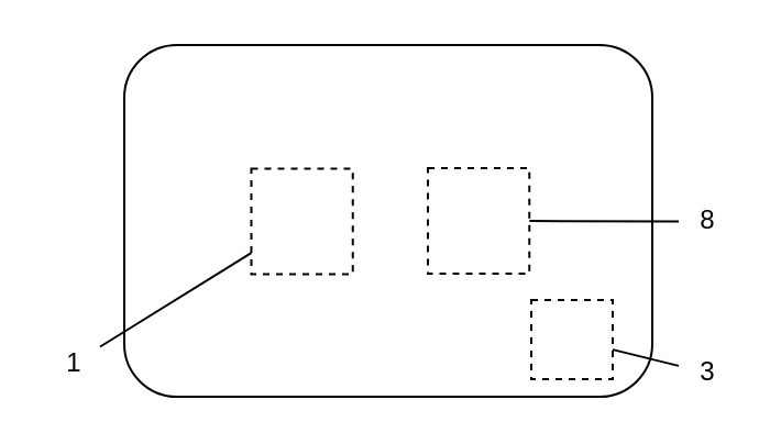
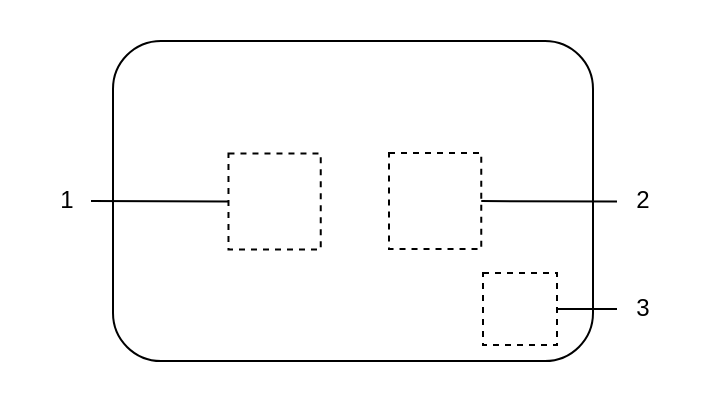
  <mxCell id="0" />
  <mxCell id="1" parent="0" />
  <mxCell id="2" value="" style="rounded=1;whiteSpace=wrap;html=1;fillColor=default;" vertex="1" parent="1"><mxGeometry x="56" y="20" width="240" height="160" as="geometry" /></mxCell>
  <mxCell id="3" value="" style="shape=image;html=1;verticalAlign=top;verticalLabelPosition=bottom;labelBackgroundColor=#ffffff;imageAspect=0;aspect=fixed;image=https://cdn1.iconfinder.com/data/icons/material-core/14/fullscreen-128.png;fillColor=none;" vertex="1" parent="1"><mxGeometry x="246" y="140" width="28" height="28" as="geometry" /></mxCell>
  <mxCell id="4" value="" style="shape=image;html=1;verticalAlign=top;verticalLabelPosition=bottom;labelBackgroundColor=#ffffff;imageAspect=0;aspect=fixed;image=https://cdn0.iconfinder.com/data/icons/google-material-design-3-0/48/ic_slow_motion_video_48px-128.png;fillColor=none;" vertex="1" parent="1"><mxGeometry x="194" y="76.25" width="47.5" height="47.5" as="geometry" /></mxCell>
  <mxCell id="5" value="" style="shape=image;html=1;verticalAlign=top;verticalLabelPosition=bottom;labelBackgroundColor=#ffffff;imageAspect=0;aspect=fixed;image=https://cdn4.iconfinder.com/data/icons/ionicons/512/icon-play-128.png;fillColor=none;" vertex="1" parent="1"><mxGeometry x="116" y="78.07" width="43.87" height="43.87" as="geometry" /></mxCell>
  <mxCell id="6" value="" style="whiteSpace=wrap;html=1;fillColor=none;dashed=1;" vertex="1" parent="1"><mxGeometry x="194" y="76" width="46.13" height="48" as="geometry" /></mxCell>
  <mxCell id="7" value="" style="whiteSpace=wrap;html=1;fillColor=none;dashed=1;" vertex="1" parent="1"><mxGeometry x="113.74" y="76.25" width="46.13" height="48" as="geometry" /></mxCell>
  <mxCell id="8" value="" style="whiteSpace=wrap;html=1;fillColor=none;dashed=1;" vertex="1" parent="1"><mxGeometry x="241" y="136" width="37" height="36" as="geometry" /></mxCell>
  <mxCell id="9" style="edgeStyle=none;rounded=0;orthogonalLoop=1;jettySize=auto;html=1;endArrow=none;endFill=0;" edge="1" parent="1" source="10" target="7"><mxGeometry relative="1" as="geometry" /></mxCell>
- <mxCell id="10" value="&lt;div&gt;1&lt;/div&gt;" style="text;html=1;align=center;verticalAlign=middle;resizable=0;points=[];autosize=1;strokeColor=none;fillColor=none;" vertex="1" parent="1"><mxGeometry x="20" y="152" width="25" height="26" as="geometry" /></mxCell>
+ <mxCell id="10" value="&lt;div&gt;1&lt;/div&gt;" style="text;html=1;align=center;verticalAlign=middle;resizable=0;points=[];autosize=1;strokeColor=none;fillColor=none;" vertex="1" parent="1"><mxGeometry x="20" y="87" width="25" height="26" as="geometry" /></mxCell>
  <mxCell id="11" style="edgeStyle=none;rounded=0;orthogonalLoop=1;jettySize=auto;html=1;endArrow=none;endFill=0;" edge="1" parent="1" source="12" target="6"><mxGeometry relative="1" as="geometry" /></mxCell>
- <mxCell id="12" value="&lt;div&gt;8&lt;/div&gt;" style="text;html=1;align=center;verticalAlign=middle;resizable=0;points=[];autosize=1;strokeColor=none;fillColor=none;" vertex="1" parent="1"><mxGeometry x="308" y="87.25" width="25" height="26" as="geometry" /></mxCell>
+ <mxCell id="12" value="&lt;div&gt;2&lt;/div&gt;" style="text;html=1;align=center;verticalAlign=middle;resizable=0;points=[];autosize=1;strokeColor=none;fillColor=none;" vertex="1" parent="1"><mxGeometry x="308" y="87.25" width="25" height="26" as="geometry" /></mxCell>
  <mxCell id="13" style="edgeStyle=none;rounded=0;orthogonalLoop=1;jettySize=auto;html=1;endArrow=none;endFill=0;" edge="1" parent="1" source="14" target="8"><mxGeometry relative="1" as="geometry" /></mxCell>
- <mxCell id="14" value="3" style="text;html=1;align=center;verticalAlign=middle;resizable=0;points=[];autosize=1;strokeColor=none;fillColor=none;" vertex="1" parent="1"><mxGeometry x="308" y="156" width="25" height="26" as="geometry" /></mxCell>
+ <mxCell id="14" value="3" style="text;html=1;align=center;verticalAlign=middle;resizable=0;points=[];autosize=1;strokeColor=none;fillColor=none;" vertex="1" parent="1"><mxGeometry x="308" y="141" width="25" height="26" as="geometry" /></mxCell>
